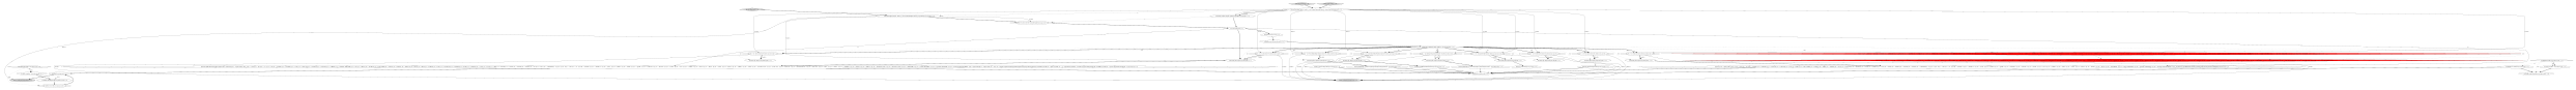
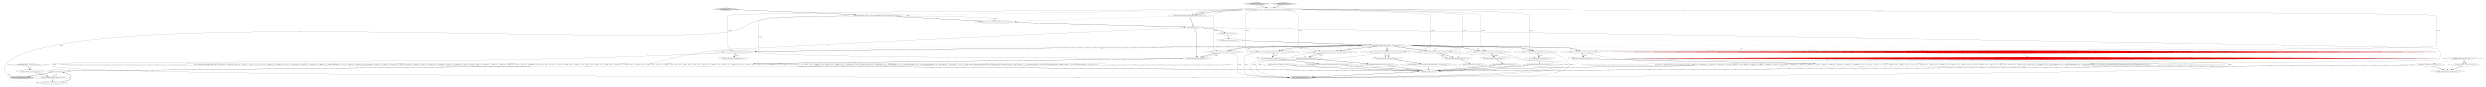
  digraph {
    fontname="Playfair Display"
    node [fillcolor=white fontname="Playfair Display" shape=ellipse style=filled]
    edge [fontname="Playfair Display" style=bold]
    n1 [fillcolor=red label="(((_la) & ~0x3f) == 0 && ((1L << _la) & ((1L << ANALYZE) | (1L << ANALYZED) | (1L << CATALOGS) | (1L << COLUMNS) | (1L << CURRENT) | (1L << DAY) | (1L << DEBUG) | (1L << EXECUTABLE) | (1L << EXPLAIN) | (1L << FIRST) | (1L << FORMAT) | (1L << FULL) | (1L << FUNCTIONS) | (1L << GRAPHVIZ) | (1L << HOUR) | (1L << INTERVAL) | (1L << LAST) | (1L << LIMIT) | (1L << MAPPED) | (1L << MINUTE) | (1L << MONTH) | (1L << OPTIMIZED))) != 0) || ((((_la - 67)) & ~0x3f) == 0 && ((1L << (_la - 67)) & ((1L << (PARSED - 67)) | (1L << (PHYSICAL - 67)) | (1L << (PLAN - 67)) | (1L << (RLIKE - 67)) | (1L << (QUERY - 67)) | (1L << (SCHEMAS - 67)) | (1L << (SECOND - 67)) | (1L << (SHOW - 67)) | (1L << (SYS - 67)) | (1L << (TABLES - 67)) | (1L << (TEXT - 67)) | (1L << (TYPE - 67)) | (1L << (TYPES - 67)) | (1L << (VERIFY - 67)) | (1L << (YEAR - 67)) | (1L << (IDENTIFIER - 67)) | (1L << (DIGIT_IDENTIFIER - 67)) | (1L << (QUOTED_IDENTIFIER - 67)) | (1L << (BACKQUOTED_IDENTIFIER - 67)))) != 0)@@@43@@@['1', '0', '0']" shape=diamond]
    n2 [fillcolor=red label="(((_la) & ~0x3f) == 0 && ((1L << _la) & ((1L << ANALYZE) | (1L << ANALYZED) | (1L << CATALOGS) | (1L << COLUMNS) | (1L << DAY) | (1L << DEBUG) | (1L << EXECUTABLE) | (1L << EXPLAIN) | (1L << FIRST) | (1L << FORMAT) | (1L << FULL) | (1L << FUNCTIONS) | (1L << GRAPHVIZ) | (1L << HOUR) | (1L << INTERVAL) | (1L << LAST) | (1L << LIMIT) | (1L << MAPPED) | (1L << MINUTE) | (1L << MONTH) | (1L << OPTIMIZED))) != 0) || ((((_la - 67)) & ~0x3f) == 0 && ((1L << (_la - 67)) & ((1L << (PARSED - 67)) | (1L << (PHYSICAL - 67)) | (1L << (PLAN - 67)) | (1L << (RLIKE - 67)) | (1L << (QUERY - 67)) | (1L << (SCHEMAS - 67)) | (1L << (SECOND - 67)) | (1L << (SHOW - 67)) | (1L << (SYS - 67)) | (1L << (TABLES - 67)) | (1L << (TEXT - 67)) | (1L << (TYPE - 67)) | (1L << (TYPES - 67)) | (1L << (VERIFY - 67)) | (1L << (YEAR - 67)) | (1L << (IDENTIFIER - 67)) | (1L << (DIGIT_IDENTIFIER - 67)) | (1L << (QUOTED_IDENTIFIER - 67)) | (1L << (BACKQUOTED_IDENTIFIER - 67)))) != 0)@@@43@@@['0', '1', '0']" shape=diamond]
    n3 [fillcolor=lightgray label="return _localctx@@@57@@@['0', '0', '1']"]
    n4 [label="setState(589)@@@7@@@['1', '1', '0']"]
    n5 [label="_errHandler.sync(this)@@@8@@@['1', '1', '0']"]
    n6 [label="getInterpreter().adaptivePredict(_input,79,_ctx)@@@9@@@['1', '1', '0']" shape=diamond]
    n7 [label="int _la@@@5@@@['1', '1', '1']"]
    n8 [label="{setState(646)functionName()setState(647)match(T__0)setState(659)_la = _input.LA(1)if ((((_la) & ~0x3f) == 0 && ((1L << _la) & ((1L << T__0) | (1L << ALL) | (1L << ANALYZE) | (1L << ANALYZED) | (1L << CAST) | (1L << CATALOGS) | (1L << COLUMNS) | (1L << CONVERT) | (1L << CURRENT) | (1L << CURRENT_TIMESTAMP) | (1L << DAY) | (1L << DEBUG) | (1L << DISTINCT) | (1L << EXECUTABLE) | (1L << EXISTS) | (1L << EXPLAIN) | (1L << EXTRACT) | (1L << FALSE) | (1L << FIRST) | (1L << FORMAT) | (1L << FULL) | (1L << FUNCTIONS) | (1L << GRAPHVIZ) | (1L << HOUR) | (1L << INTERVAL) | (1L << LAST) | (1L << LEFT) | (1L << LIMIT) | (1L << MAPPED) | (1L << MATCH) | (1L << MINUTE) | (1L << MONTH) | (1L << NOT) | (1L << NULL) | (1L << OPTIMIZED))) != 0) || ((((_la - 67)) & ~0x3f) == 0 && ((1L << (_la - 67)) & ((1L << (PARSED - 67)) | (1L << (PHYSICAL - 67)) | (1L << (PLAN - 67)) | (1L << (RIGHT - 67)) | (1L << (RLIKE - 67)) | (1L << (QUERY - 67)) | (1L << (SCHEMAS - 67)) | (1L << (SECOND - 67)) | (1L << (SHOW - 67)) | (1L << (SYS - 67)) | (1L << (TABLES - 67)) | (1L << (TEXT - 67)) | (1L << (TRUE - 67)) | (1L << (TYPE - 67)) | (1L << (TYPES - 67)) | (1L << (VERIFY - 67)) | (1L << (YEAR - 67)) | (1L << (FUNCTION_ESC - 67)) | (1L << (DATE_ESC - 67)) | (1L << (TIME_ESC - 67)) | (1L << (TIMESTAMP_ESC - 67)) | (1L << (GUID_ESC - 67)) | (1L << (PLUS - 67)) | (1L << (MINUS - 67)) | (1L << (ASTERISK - 67)) | (1L << (PARAM - 67)) | (1L << (STRING - 67)) | (1L << (INTEGER_VALUE - 67)) | (1L << (DECIMAL_VALUE - 67)) | (1L << (IDENTIFIER - 67)) | (1L << (DIGIT_IDENTIFIER - 67)) | (1L << (QUOTED_IDENTIFIER - 67)) | (1L << (BACKQUOTED_IDENTIFIER - 67)))) != 0)) {{setState(649)_la = _input.LA(1)if (_la == ALL || _la == DISTINCT) {{setState(648)setQuantifier()}}setState(651)expression()setState(656)_errHandler.sync(this)_la = _input.LA(1)while (_la == T__2) {{{setState(652)match(T__2)setState(653)expression()}}setState(658)_errHandler.sync(this)_la = _input.LA(1)}}}setState(661)match(T__1)}@@@8@@@['1', '1', '1']"]
    n9 [label="{setState(576)_la = _input.LA(1)if ((((_la) & ~0x3f) == 0 && ((1L << _la) & ((1L << ANALYZE) | (1L << ANALYZED) | (1L << CATALOGS) | (1L << COLUMNS) | (1L << DAY) | (1L << DEBUG) | (1L << EXECUTABLE) | (1L << EXPLAIN) | (1L << FIRST) | (1L << FORMAT) | (1L << FULL) | (1L << FUNCTIONS) | (1L << GRAPHVIZ) | (1L << HOUR) | (1L << INTERVAL) | (1L << LAST) | (1L << LIMIT) | (1L << MAPPED) | (1L << MINUTE) | (1L << MONTH) | (1L << OPTIMIZED))) != 0) || ((((_la - 67)) & ~0x3f) == 0 && ((1L << (_la - 67)) & ((1L << (PARSED - 67)) | (1L << (PHYSICAL - 67)) | (1L << (PLAN - 67)) | (1L << (RLIKE - 67)) | (1L << (QUERY - 67)) | (1L << (SCHEMAS - 67)) | (1L << (SECOND - 67)) | (1L << (SHOW - 67)) | (1L << (SYS - 67)) | (1L << (TABLES - 67)) | (1L << (TEXT - 67)) | (1L << (TYPE - 67)) | (1L << (TYPES - 67)) | (1L << (VERIFY - 67)) | (1L << (YEAR - 67)) | (1L << (IDENTIFIER - 67)) | (1L << (DIGIT_IDENTIFIER - 67)) | (1L << (QUOTED_IDENTIFIER - 67)) | (1L << (BACKQUOTED_IDENTIFIER - 67)))) != 0)) {{setState(573)qualifiedName()setState(574)match(DOT)}}setState(578)match(ASTERISK)}@@@40@@@['1', '1', '0']"]
    n10 [label="enterOuterAlt(_localctx,1)@@@7@@@['1', '1', '1']"]
    n11 [label="{exitRule()}@@@98@@@['1', '1', '0']"]
    n12 [label="{exitRule()}@@@54@@@['0', '0', '1']"]
    n13 [label="_localctx = new CurrentDateTimeFunctionContext(_localctx)@@@24@@@['1', '1', '0']"]
    n14 [fillcolor=lightgray label="return _localctx@@@101@@@['1', '1', '0']"]
    n15 [label="enterOuterAlt(_localctx,3)@@@25@@@['1', '1', '0']"]
    n16 [label="{setState(571)builtinDateTimeFunction()}@@@26@@@['1', '1', '0']"]
    n17 [label="enterOuterAlt(_localctx,7)@@@63@@@['1', '1', '0']"]
    n18 [label="{setState(580)match(T__0)setState(581)query()setState(582)match(T__1)}@@@64@@@['1', '1', '0']"]
    n19 [label="_errHandler.reportError(this,re)@@@51@@@['0', '0', '1']"]
    n20 [fillcolor=lightgray label="functionTemplate['0', '0', '1']" shape=diamond]
    n21 [label="FunctionTemplateContext _localctx = new FunctionTemplateContext(_ctx,getState())@@@3@@@['0', '0', '1']"]
    n22 [label="enterRule(_localctx,76,RULE_functionTemplate)@@@4@@@['0', '0', '1']"]
    n23 [label="_localctx = new ConstantDefaultContext(_localctx)@@@31@@@['1', '1', '0']"]
    n24 [label="enterOuterAlt(_localctx,4)@@@32@@@['1', '1', '0']"]
    n25 [label="{setState(572)constant()}@@@33@@@['1', '1', '0']"]
    n26 [label="_localctx = new FunctionContext(_localctx)@@@55@@@['1', '1', '0']"]
    n27 [label="enterOuterAlt(_localctx,6)@@@56@@@['1', '1', '0']"]
    n28 [label="{setState(579)functionExpression()}@@@57@@@['1', '1', '0']"]
    n29 [label="enterOuterAlt(_localctx,2)@@@18@@@['1', '1', '0']"]
    n30 [label="_localctx = new ExtractContext(_localctx)@@@17@@@['1', '1', '0']"]
    n31 [label="_localctx = new StarContext(_localctx)@@@38@@@['1', '1', '0']"]
    n32 [label="enterOuterAlt(_localctx,5)@@@39@@@['1', '1', '0']"]
    n33 [label="_localctx = new CastContext(_localctx)@@@10@@@['1', '1', '0']"]
    n34 [label="enterOuterAlt(_localctx,8)@@@74@@@['1', '1', '0']"]
    n35 [label="_localctx = new DereferenceContext(_localctx)@@@73@@@['1', '1', '0']"]
    n36 [label="_localctx = new SubqueryExpressionContext(_localctx)@@@62@@@['1', '1', '0']"]
    n37 [label="_localctx = new ParenthesizedExpressionContext(_localctx)@@@80@@@['1', '1', '0']"]
    n38 [label="enterOuterAlt(_localctx,9)@@@81@@@['1', '1', '0']"]
    n39 [label="{setState(570)extractExpression()}@@@19@@@['1', '1', '0']"]
    n40 [fillcolor=lightgray label="primaryExpression['0', '1', '0']" shape=diamond]
    n41 [label="PrimaryExpressionContext _localctx = new PrimaryExpressionContext(_ctx,getState())@@@3@@@['1', '1', '0']"]
    n42 [label="enterRule(_localctx,60,RULE_primaryExpression)@@@4@@@['1', '1', '0']"]
    n43 [label="_errHandler.recover(this,re)@@@52@@@['0', '0', '1']"]
    n44 [label="_localctx.exception = re@@@50@@@['0', '0', '1']"]
    n45 [fillcolor=lightgray label="primaryExpression['1', '0', '0']" shape=diamond]
+   n46 [label="{setState(584)qualifiedName()}@@@75@@@['1', '1', '0']"]
    n47 [label="{setState(585)match(T__0)setState(586)expression()setState(587)match(T__1)}@@@82@@@['1', '1', '0']"]
    n48 [label="RecognitionException re@@@49@@@['0', '0', '1']" shape=diamond]
    n49 [label="_errHandler.recover(this,re)@@@96@@@['1', '1', '0']"]
    n50 [label="_errHandler.reportError(this,re)@@@95@@@['1', '1', '0']"]
    n51 [label="RecognitionException re@@@93@@@['1', '1', '0']" shape=diamond]
    n52 [label="_localctx.exception = re@@@94@@@['1', '1', '0']"]
    n1 -> n2 [label=0 style=dashed]
    n4 -> n5
    n5 -> n6
    n6 -> n1 [label=true style=dotted]
    n6 -> n2 [label=true style=dotted]
    n6 -> n10 [label=true style=dotted]
    n6 -> n13
    n6 -> n13 [label=true style=dotted]
    n6 -> n15 [label=true style=dotted]
    n6 -> n17 [label=true style=dotted]
    n6 -> n23 [label=true style=dotted]
    n6 -> n23
    n6 -> n24 [label=true style=dotted]
    n6 -> n26 [label=true style=dotted]
    n6 -> n26
    n6 -> n27 [label=true style=dotted]
    n6 -> n29 [label=true style=dotted]
    n6 -> n30 [label=true style=dotted]
    n6 -> n30
    n6 -> n31 [label=true style=dotted]
    n6 -> n31
    n6 -> n32 [label=true style=dotted]
    n6 -> n33 [label=true style=dotted]
    n6 -> n33
    n6 -> n34 [label=true style=dotted]
    n6 -> n35 [label=true style=dotted]
    n6 -> n35
    n6 -> n36
    n6 -> n36 [label=true style=dotted]
    n6 -> n37 [label=true style=dotted]
    n6 -> n37
    n6 -> n38 [label=true style=dotted]
    n7 -> n4
    n7 -> n8 [label=_la style=solid]
    n7 -> n9 [label=_la style=solid]
    n7 -> n10
    n8 -> n11
    n8 -> n12
    n9 -> n11
    n10 -> n8
+   n11 -> n14
    n12 -> n3
    n12 -> n19 [label=true style=dotted]
    n13 -> n14 [label=_localctx style=solid]
    n13 -> n15 [label=_localctx style=solid]
    n13 -> n15
    n15 -> n16
    n16 -> n11
    n17 -> n18
    n18 -> n11
    n19 -> n43
    n20 -> n21
    n21 -> n3 [label=_localctx style=solid]
    n21 -> n10 [label=_localctx style=solid]
    n21 -> n22 [label=_localctx style=solid]
    n21 -> n22
    n22 -> n7
    n23 -> n14 [label=_localctx style=solid]
    n23 -> n24
    n23 -> n24 [label=_localctx style=solid]
    n24 -> n25
    n25 -> n11 [style=dotted]
    n26 -> n14 [label=_localctx style=solid]
    n26 -> n27 [label=_localctx style=solid]
    n26 -> n27
    n27 -> n28 [style=dashed]
    n28 -> n11
    n30 -> n14 [label=_localctx style=solid]
    n30 -> n29 [label=_localctx style=solid]
    n30 -> n29
    n31 -> n14 [label=_localctx style=solid]
    n31 -> n32 [label=_localctx style=solid]
    n31 -> n32
    n32 -> n9
    n33 -> n10 [label=_localctx style=solid]
    n33 -> n10
    n33 -> n14 [label=_localctx style=solid]
+   n34 -> n46
    n35 -> n14 [label=_localctx style=solid]
    n35 -> n34
    n35 -> n34 [label=_localctx style=solid]
    n36 -> n14 [label=_localctx style=solid]
    n36 -> n17
    n36 -> n17 [label=_localctx style=solid]
    n37 -> n14 [label=_localctx style=solid]
    n37 -> n38 [label=_localctx style=solid]
    n37 -> n38
    n38 -> n47
    n39 -> n11
    n40 -> n41
    n41 -> n13 [label=_localctx style=solid]
    n41 -> n21 [label=0 style=dashed]
    n41 -> n23 [label=_localctx style=solid]
    n41 -> n26 [label=_localctx style=solid]
    n41 -> n30 [label=_localctx style=solid]
    n41 -> n31 [label=_localctx style=solid]
    n41 -> n33 [label=_localctx style=solid]
    n41 -> n35 [label=_localctx style=solid]
    n41 -> n36 [label=_localctx style=solid]
    n41 -> n37 [label=_localctx style=solid]
    n41 -> n42
    n41 -> n42 [label=_localctx style=solid]
    n42 -> n7
    n42 -> n22 [label=0 style=dashed]
    n43 -> n12
    n44 -> n19
    n45 -> n41
+   n46 -> n11
    n47 -> n11
    n48 -> n43 [label=true style=dotted]
    n48 -> n44 [label=true style=dotted]
    n48 -> n44
    n49 -> n11
    n49 -> n50
    n51 -> n49 [label=_la style=dotted]
    n51 -> n50 [label=true style=dotted]
    n51 -> n52 [label=true style=dotted]
    n51 -> n52
    n52 -> n50
  }
